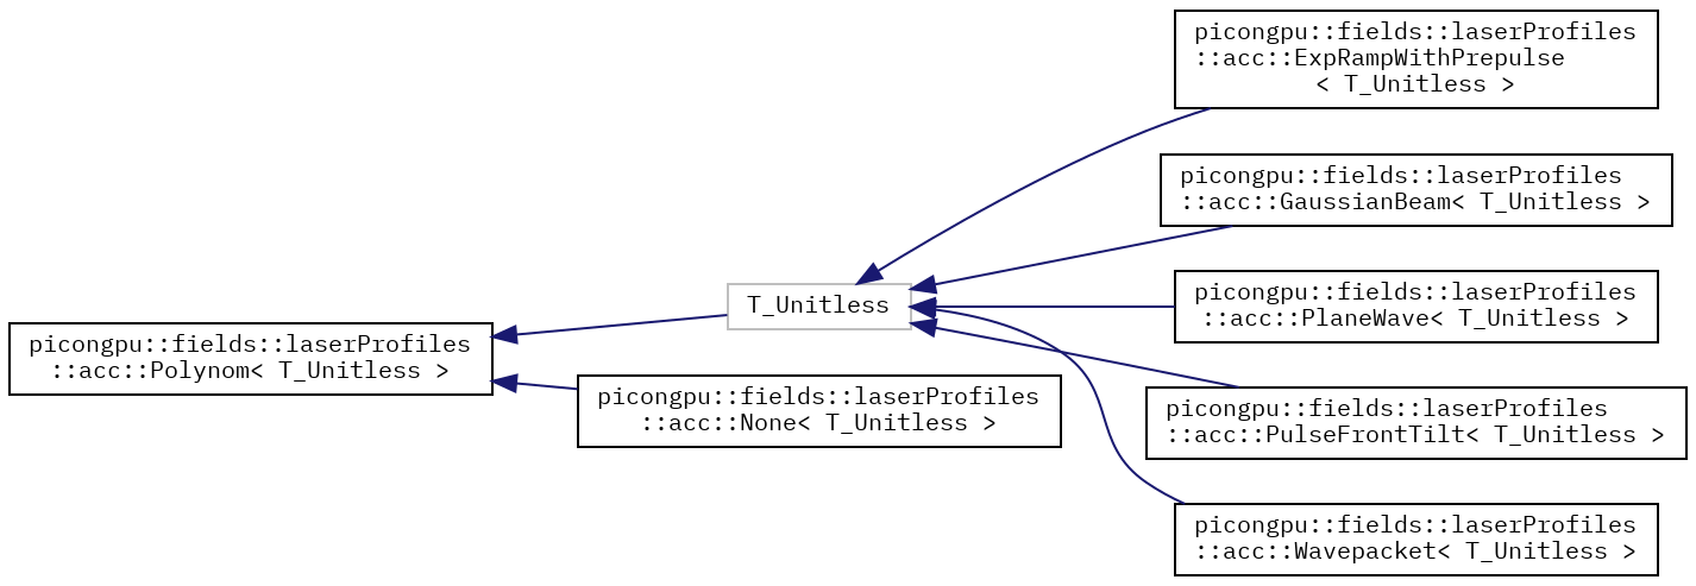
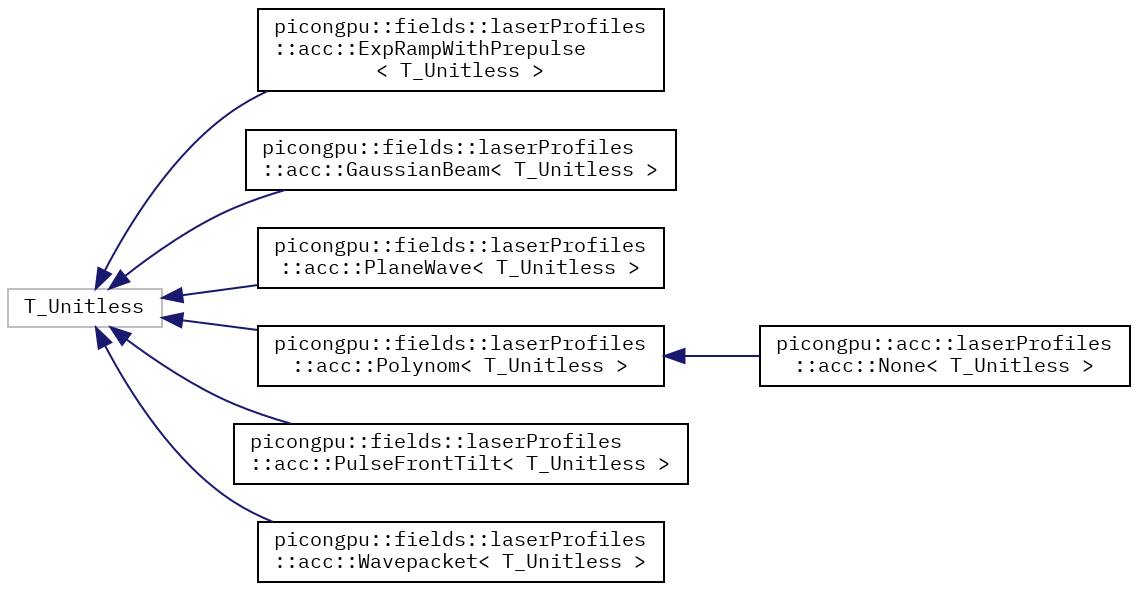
  digraph {
    fontname="IBM Plex Mono"
    rankdir=LR
    node [color=black fillcolor=white fontname="IBM Plex Mono" fontsize=10 shape=record style=filled]
    edge [color=midnightblue dir=back fontname="IBM Plex Mono" fontsize=10 labelfontname=Helvetica labelfontsize=10 style=solid]
    n1 [color=grey75 height=0.2 label=T_Unitless width=0.4]
    n2 [height=0.2 label="picongpu::fields::laserProfiles\l::acc::ExpRampWithPrepulse\l\< T_Unitless \>" width=0.4]
    n3 [height=0.2 label="picongpu::fields::laserProfiles\l::acc::GaussianBeam\< T_Unitless \>" width=0.4]
    n4 [height=0.2 label="picongpu::fields::laserProfiles\l::acc::PlaneWave\< T_Unitless \>" width=0.4]
    n5 [height=0.2 label="picongpu::fields::laserProfiles\l::acc::Polynom\< T_Unitless \>" width=0.4]
    n6 [height=0.2 label="picongpu::fields::laserProfiles\l::acc::PulseFrontTilt\< T_Unitless \>" width=0.4]
    n7 [height=0.2 label="picongpu::fields::laserProfiles\l::acc::Wavepacket\< T_Unitless \>" width=0.4]
-   n8 [height=0.2 label="picongpu::fields::laserProfiles\l::acc::None\< T_Unitless \>" width=0.4]
+   n8 [height=0.2 label="picongpu::acc::laserProfiles\l::acc::None\< T_Unitless \>" width=0.4]
    n1 -> n2
    n1 -> n3
    n1 -> n4
-   n5 -> n1
+   n1 -> n5
    n1 -> n6
    n1 -> n7
    n5 -> n8
  }
